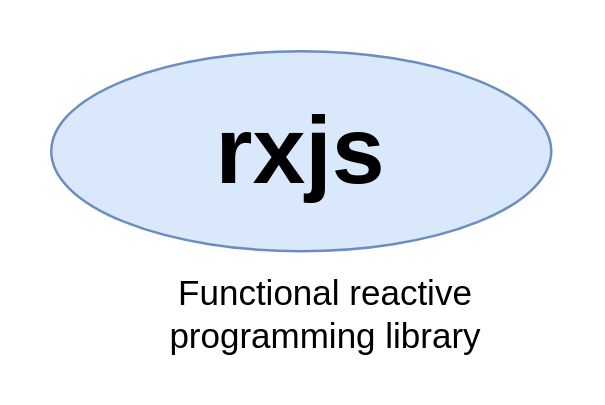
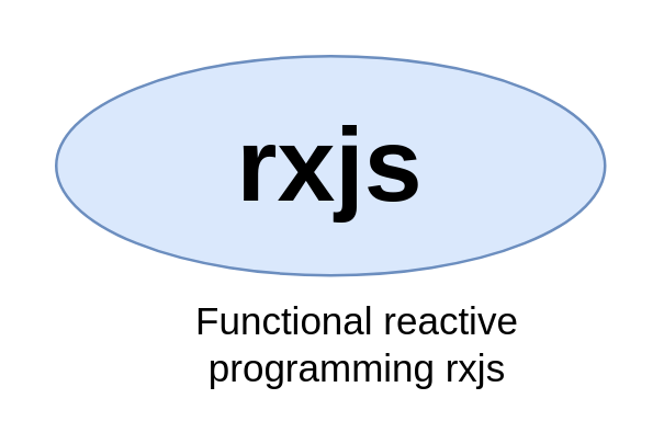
  <mxCell id="0" />
  <mxCell id="1" parent="0" />
  <mxCell id="2" value="rxjs" style="ellipse;whiteSpace=wrap;html=1;fillColor=#dae8fc;strokeColor=#6c8ebf;fontSize=38;fontStyle=1;" vertex="1" parent="1"><mxGeometry x="20" y="20" width="200" height="80" as="geometry" /></mxCell>
- <mxCell id="3" value="Functional reactive programming library" style="text;html=1;strokeColor=none;fillColor=none;align=center;verticalAlign=middle;whiteSpace=wrap;rounded=0;fontSize=14;" vertex="1" parent="1"><mxGeometry x="40" y="110" width="180" height="30" as="geometry" /></mxCell>
+ <mxCell id="3" value="Functional reactive programming rxjs" style="text;html=1;strokeColor=none;fillColor=none;align=center;verticalAlign=middle;whiteSpace=wrap;rounded=0;fontSize=14;" vertex="1" parent="1"><mxGeometry x="40" y="110" width="180" height="30" as="geometry" /></mxCell>
